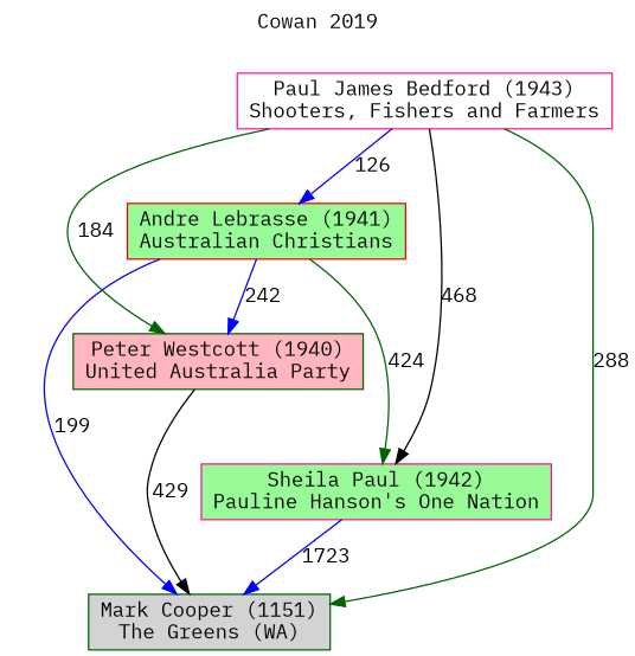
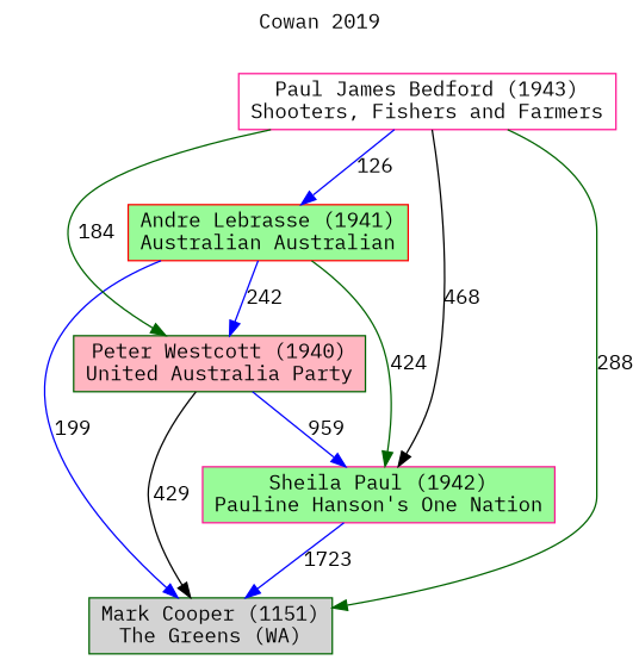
  digraph {
    fontname="IBM Plex Mono"
    label="Cowan 2019"
    labelloc=t
    mclimit=10
    node [color=darkgreen fillcolor=palegreen fontname="IBM Plex Mono" shape=box style=filled]
    edge [color=blue fontname="IBM Plex Mono"]
-   n1 [color=red label="Andre Lebrasse (1941)\nAustralian Christians"]
+   n1 [color=red label="Andre Lebrasse (1941)\nAustralian Australian"]
    n2 [fillcolor=lightgrey label="Mark Cooper (1151)\nThe Greens (WA)"]
    n3 [fillcolor=lightpink label="Peter Westcott (1940)\nUnited Australia Party"]
    n4 [color=deeppink label="Sheila Paul (1942)\nPauline Hanson's One Nation"]
    n5 [color=deeppink fillcolor=white label="Paul James Bedford (1943)\nShooters, Fishers and Farmers"]
    n1 -> n2 [label=199]
    n1 -> n3 [label=242]
    n1 -> n4 [color=darkgreen label=424]
    n3 -> n2 [color=black label=429]
+   n3 -> n4 [label=959]
    n4 -> n2 [label=1723]
    n5 -> n1 [label=126]
    n5 -> n2 [color=darkgreen label=288]
    n5 -> n3 [color=darkgreen label=184]
    n5 -> n4 [color=black label=468]
  }
